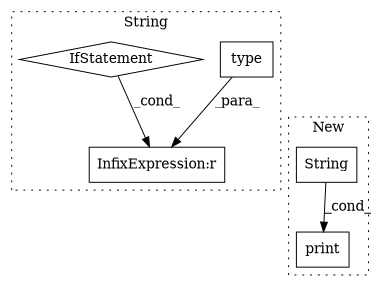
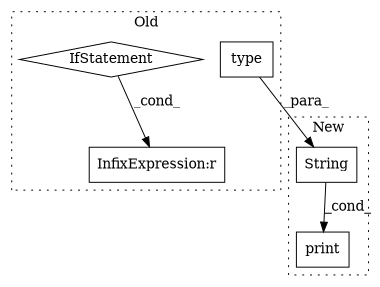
  digraph {
    node [a=32 shape=box]
    n1 [l="5,1" label=type s="5615,5624"]
    n2 [a=27 l=4 label="InfixExpression:r" s=5625]
    n3 [a=25 l=3 label=IfStatement s=5636 shape=diamond]
    n4 [l="6,1" label=print s="7084,7103"]
    n5 [l="7,1" label=String s="6921,6932"]
    subgraph cluster_1 {
-     label=String
+     label=Old
      style=dotted
      n1
      n2
      n3
    }
    subgraph cluster_2 {
      label=New
      style=dotted
      n4
      n5
    }
-   n1 -> n2 [label=_para_]
+   n1 -> n5 [label=_para_]
    n3 -> n2 [label=_cond_]
    n5 -> n4 [label=_cond_]
  }
